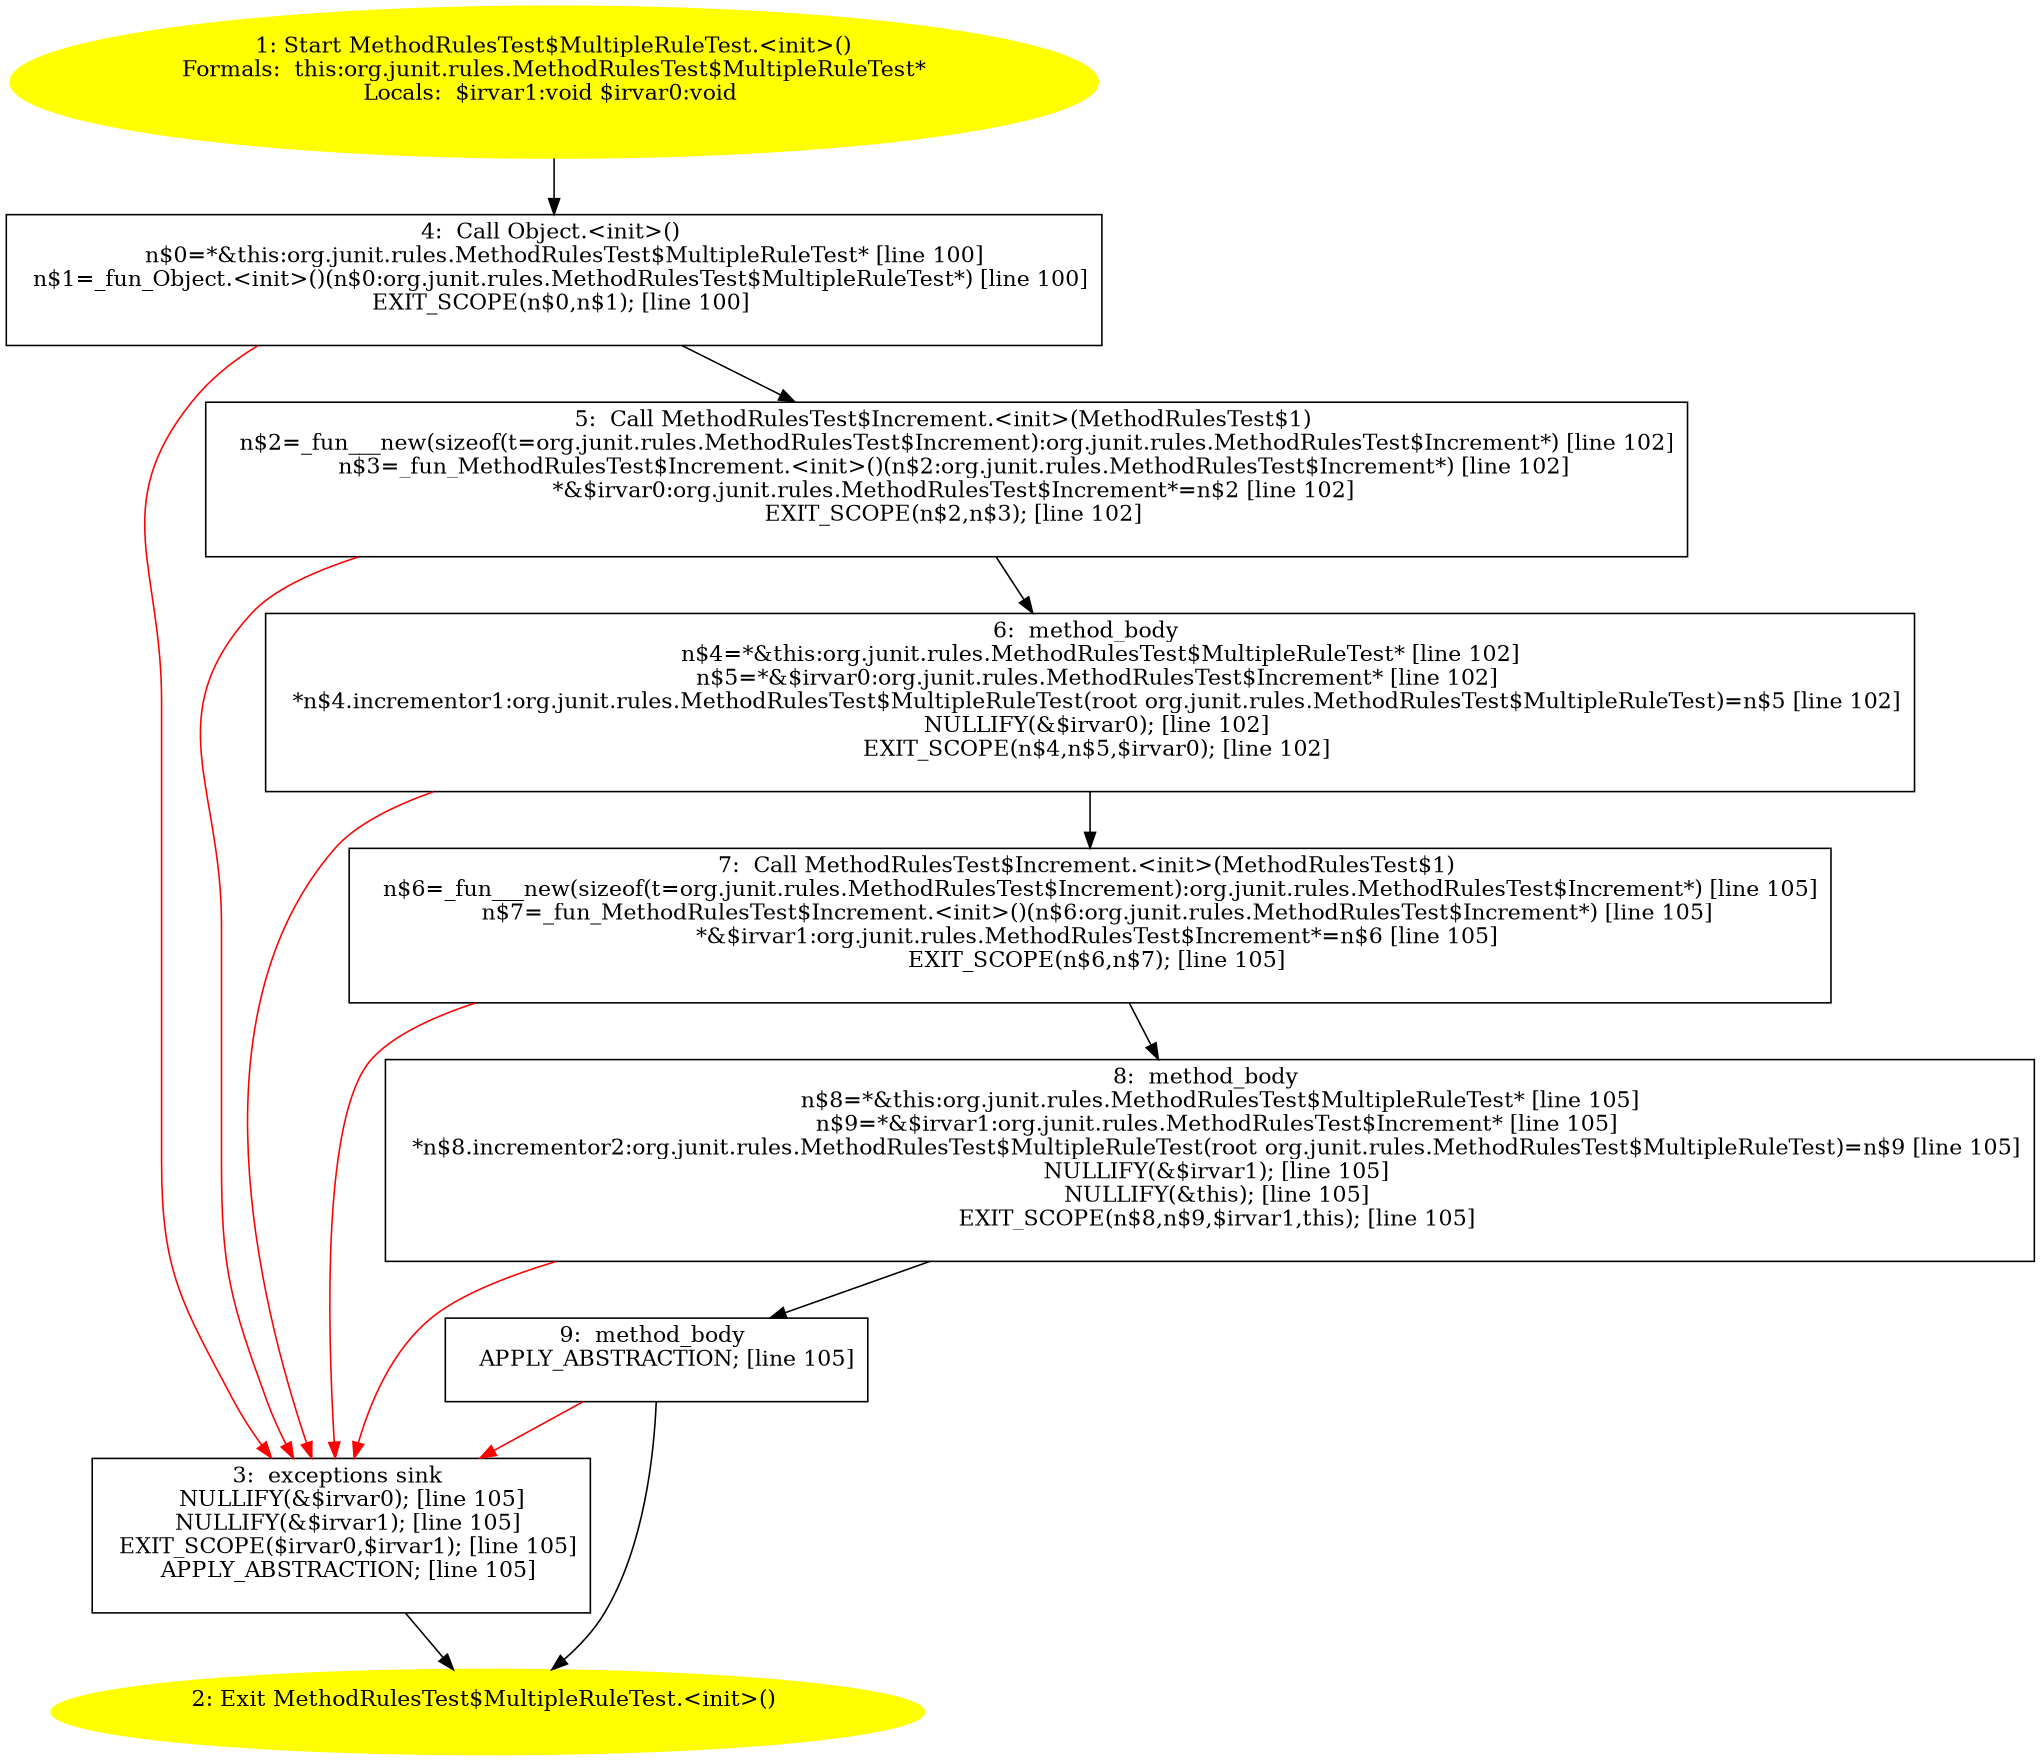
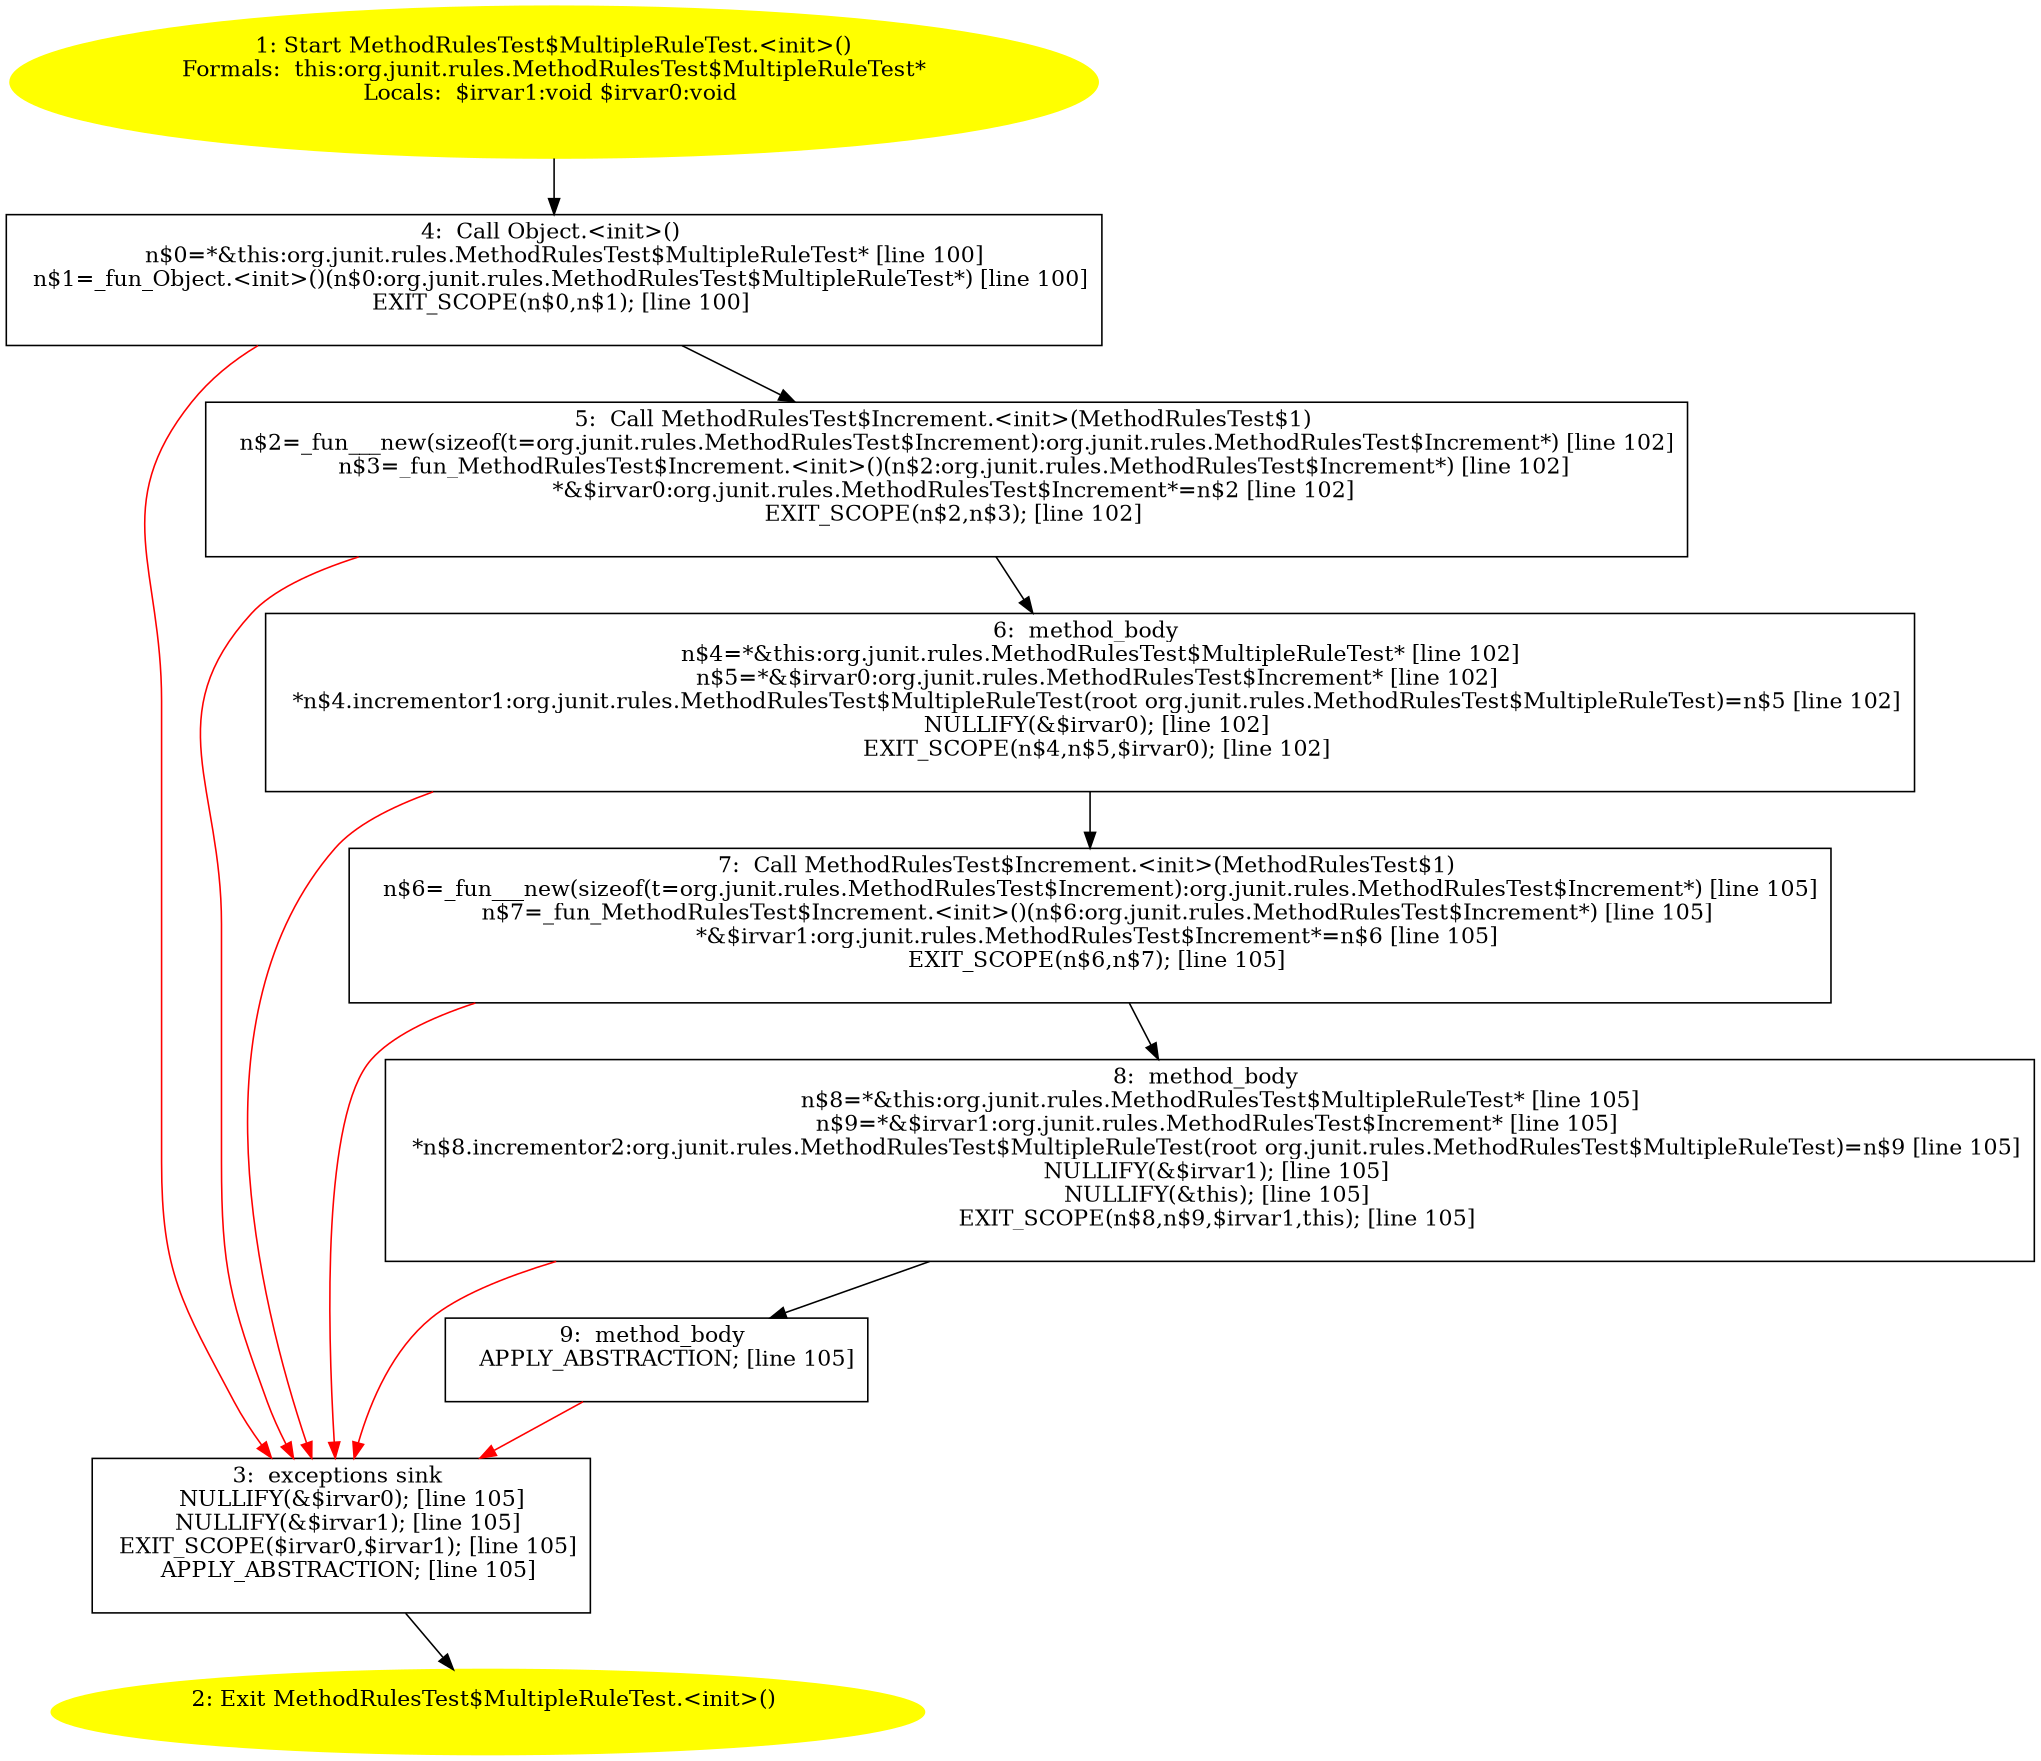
  digraph {
    fontname="DejaVu Serif"
    node [fontname="DejaVu Serif" shape=box]
    edge [fontname="DejaVu Serif"]
    n1 [color=yellow label="1: Start MethodRulesTest$MultipleRuleTest.<init>()\nFormals:  this:org.junit.rules.MethodRulesTest$MultipleRuleTest*\nLocals:  $irvar1:void $irvar0:void \n  " style=filled shape=""]
    n2 [label="4:  Call Object.<init>() \n   n$0=*&this:org.junit.rules.MethodRulesTest$MultipleRuleTest* [line 100]\n  n$1=_fun_Object.<init>()(n$0:org.junit.rules.MethodRulesTest$MultipleRuleTest*) [line 100]\n  EXIT_SCOPE(n$0,n$1); [line 100]\n "]
    n3 [label="3:  exceptions sink \n   NULLIFY(&$irvar0); [line 105]\n  NULLIFY(&$irvar1); [line 105]\n  EXIT_SCOPE($irvar0,$irvar1); [line 105]\n  APPLY_ABSTRACTION; [line 105]\n "]
    n4 [label="5:  Call MethodRulesTest$Increment.<init>(MethodRulesTest$1) \n   n$2=_fun___new(sizeof(t=org.junit.rules.MethodRulesTest$Increment):org.junit.rules.MethodRulesTest$Increment*) [line 102]\n  n$3=_fun_MethodRulesTest$Increment.<init>()(n$2:org.junit.rules.MethodRulesTest$Increment*) [line 102]\n  *&$irvar0:org.junit.rules.MethodRulesTest$Increment*=n$2 [line 102]\n  EXIT_SCOPE(n$2,n$3); [line 102]\n "]
    n5 [color=yellow label="2: Exit MethodRulesTest$MultipleRuleTest.<init>() \n  " style=filled shape=""]
    n6 [label="6:  method_body \n   n$4=*&this:org.junit.rules.MethodRulesTest$MultipleRuleTest* [line 102]\n  n$5=*&$irvar0:org.junit.rules.MethodRulesTest$Increment* [line 102]\n  *n$4.incrementor1:org.junit.rules.MethodRulesTest$MultipleRuleTest(root org.junit.rules.MethodRulesTest$MultipleRuleTest)=n$5 [line 102]\n  NULLIFY(&$irvar0); [line 102]\n  EXIT_SCOPE(n$4,n$5,$irvar0); [line 102]\n "]
    n7 [label="7:  Call MethodRulesTest$Increment.<init>(MethodRulesTest$1) \n   n$6=_fun___new(sizeof(t=org.junit.rules.MethodRulesTest$Increment):org.junit.rules.MethodRulesTest$Increment*) [line 105]\n  n$7=_fun_MethodRulesTest$Increment.<init>()(n$6:org.junit.rules.MethodRulesTest$Increment*) [line 105]\n  *&$irvar1:org.junit.rules.MethodRulesTest$Increment*=n$6 [line 105]\n  EXIT_SCOPE(n$6,n$7); [line 105]\n "]
    n8 [label="8:  method_body \n   n$8=*&this:org.junit.rules.MethodRulesTest$MultipleRuleTest* [line 105]\n  n$9=*&$irvar1:org.junit.rules.MethodRulesTest$Increment* [line 105]\n  *n$8.incrementor2:org.junit.rules.MethodRulesTest$MultipleRuleTest(root org.junit.rules.MethodRulesTest$MultipleRuleTest)=n$9 [line 105]\n  NULLIFY(&$irvar1); [line 105]\n  NULLIFY(&this); [line 105]\n  EXIT_SCOPE(n$8,n$9,$irvar1,this); [line 105]\n "]
    n9 [label="9:  method_body \n   APPLY_ABSTRACTION; [line 105]\n "]
    n1 -> n2
    n2 -> n3 [color=red]
    n2 -> n4
    n3 -> n5
    n4 -> n3 [color=red]
    n4 -> n6
    n6 -> n3 [color=red]
    n6 -> n7
    n7 -> n3 [color=red]
    n7 -> n8
    n8 -> n3 [color=red]
    n8 -> n9
    n9 -> n3 [color=red]
-   n9 -> n5
  }
